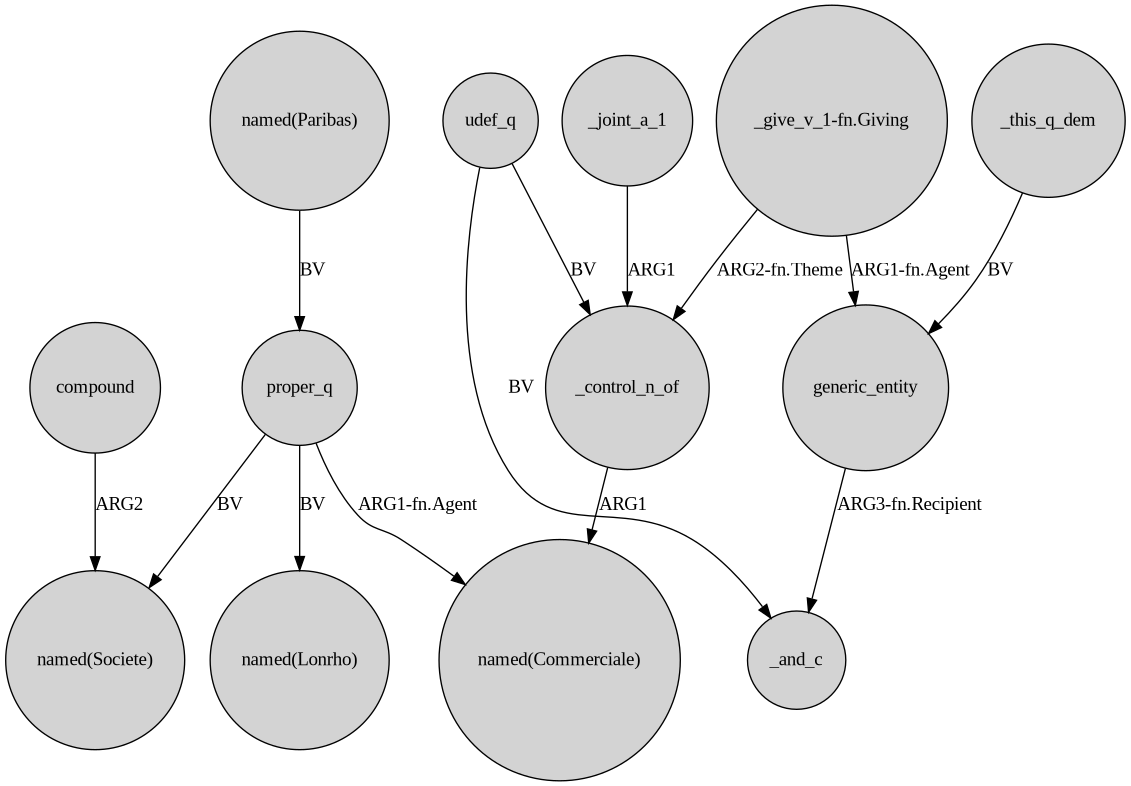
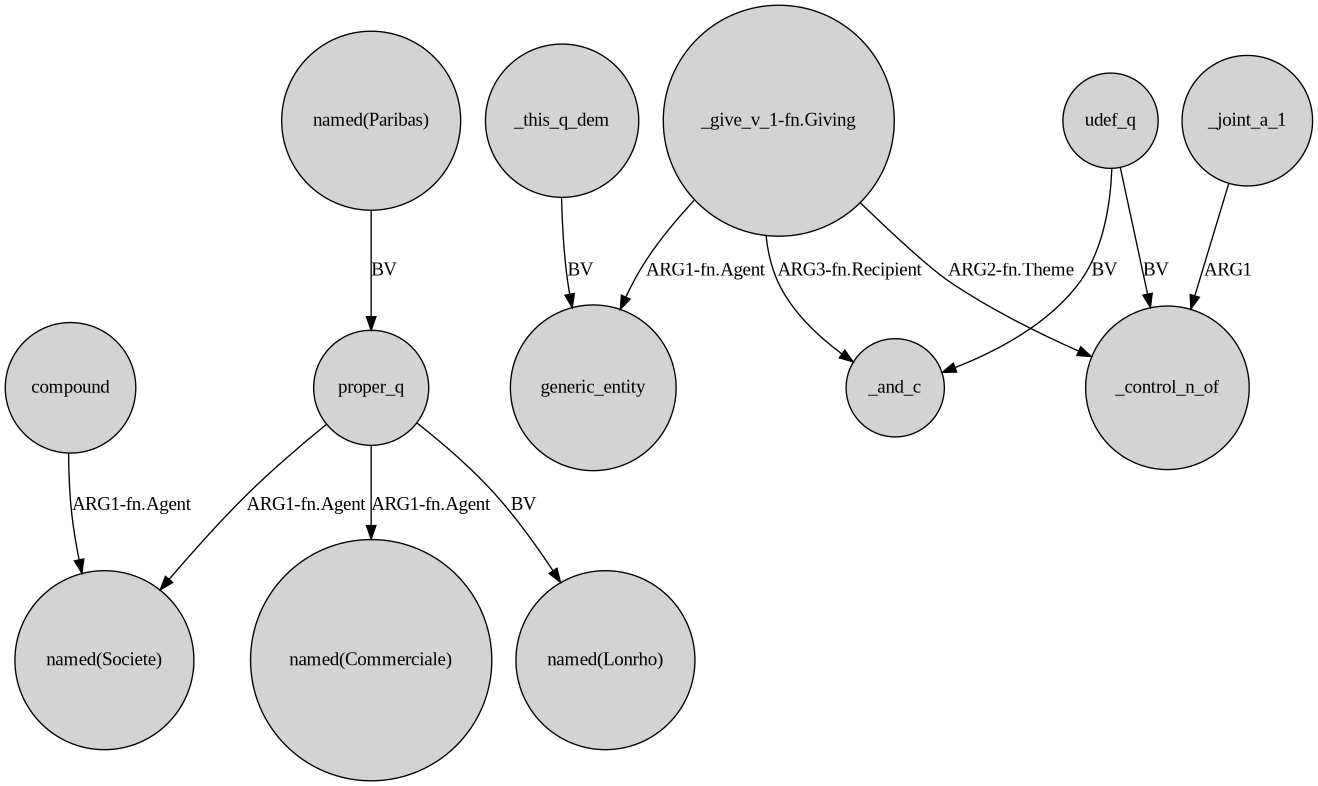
  digraph {
    fontname="Liberation Serif"
    node [fontname="Liberation Serif" shape=circle style=filled]
    edge [fontname="Liberation Serif"]
    compound
    "named(Societe)"
    _this_q_dem
    generic_entity
    _joint_a_1
    _control_n_of
    "named(Commerciale)"
    proper_q
    "named(Lonrho)"
    "named(Paribas)"
    "_give_v_1-fn.Giving"
    _and_c
    udef_q
-   compound -> "named(Societe)" [label=ARG2]
+   compound -> "named(Societe)" [label="ARG1-fn.Agent"]
    _this_q_dem -> generic_entity [label=BV]
    _joint_a_1 -> _control_n_of [label=ARG1]
-   _control_n_of -> "named(Commerciale)" [label=ARG1]
-   proper_q -> "named(Societe)" [label=BV]
+   proper_q -> "named(Societe)" [label="ARG1-fn.Agent"]
    proper_q -> "named(Commerciale)" [label="ARG1-fn.Agent"]
    proper_q -> "named(Lonrho)" [label=BV]
    "named(Paribas)" -> proper_q [label=BV]
    "_give_v_1-fn.Giving" -> generic_entity [label="ARG1-fn.Agent"]
    "_give_v_1-fn.Giving" -> _control_n_of [label="ARG2-fn.Theme"]
-   generic_entity -> _and_c [label="ARG3-fn.Recipient"]
+   "_give_v_1-fn.Giving" -> _and_c [label="ARG3-fn.Recipient"]
    udef_q -> _control_n_of [label=BV]
    udef_q -> _and_c [label=BV]
  }
